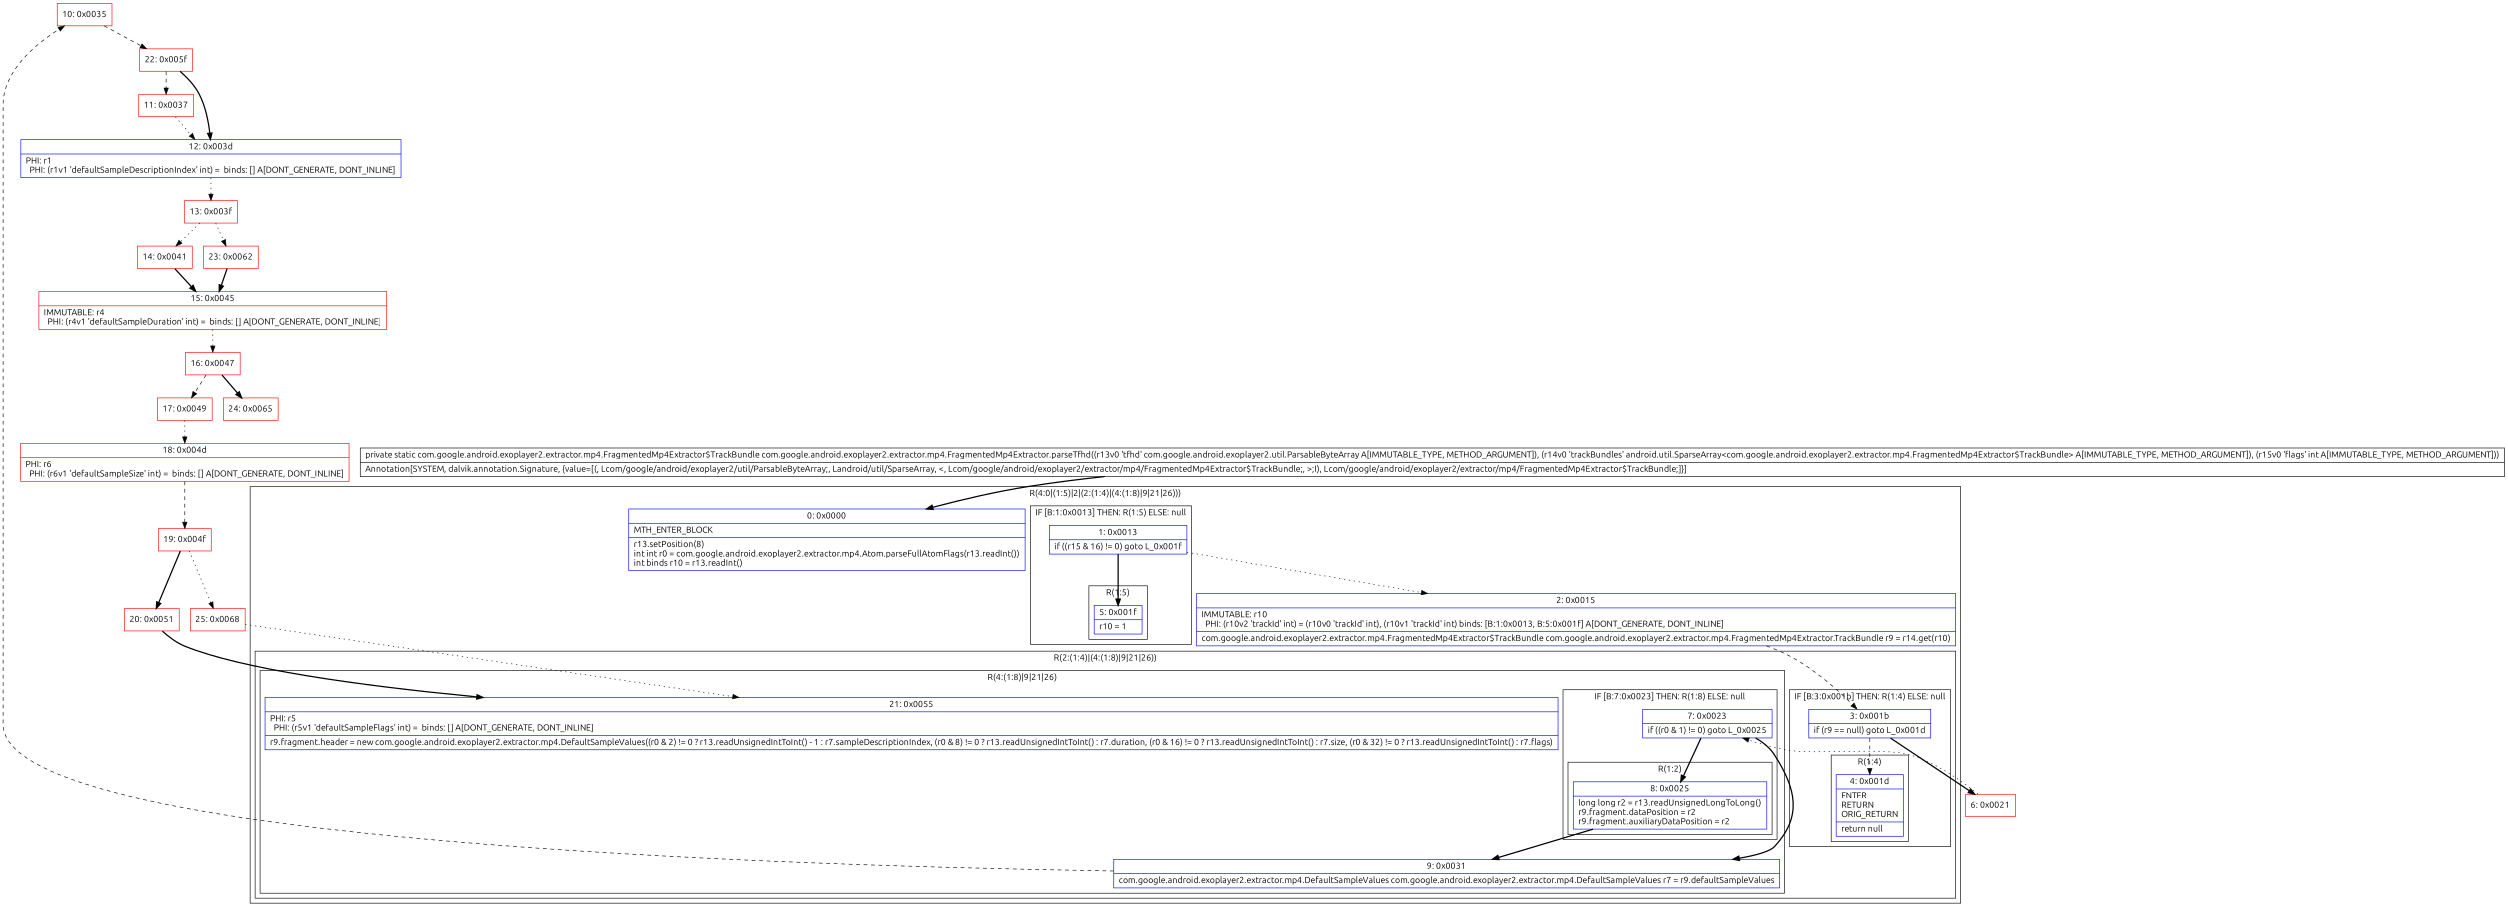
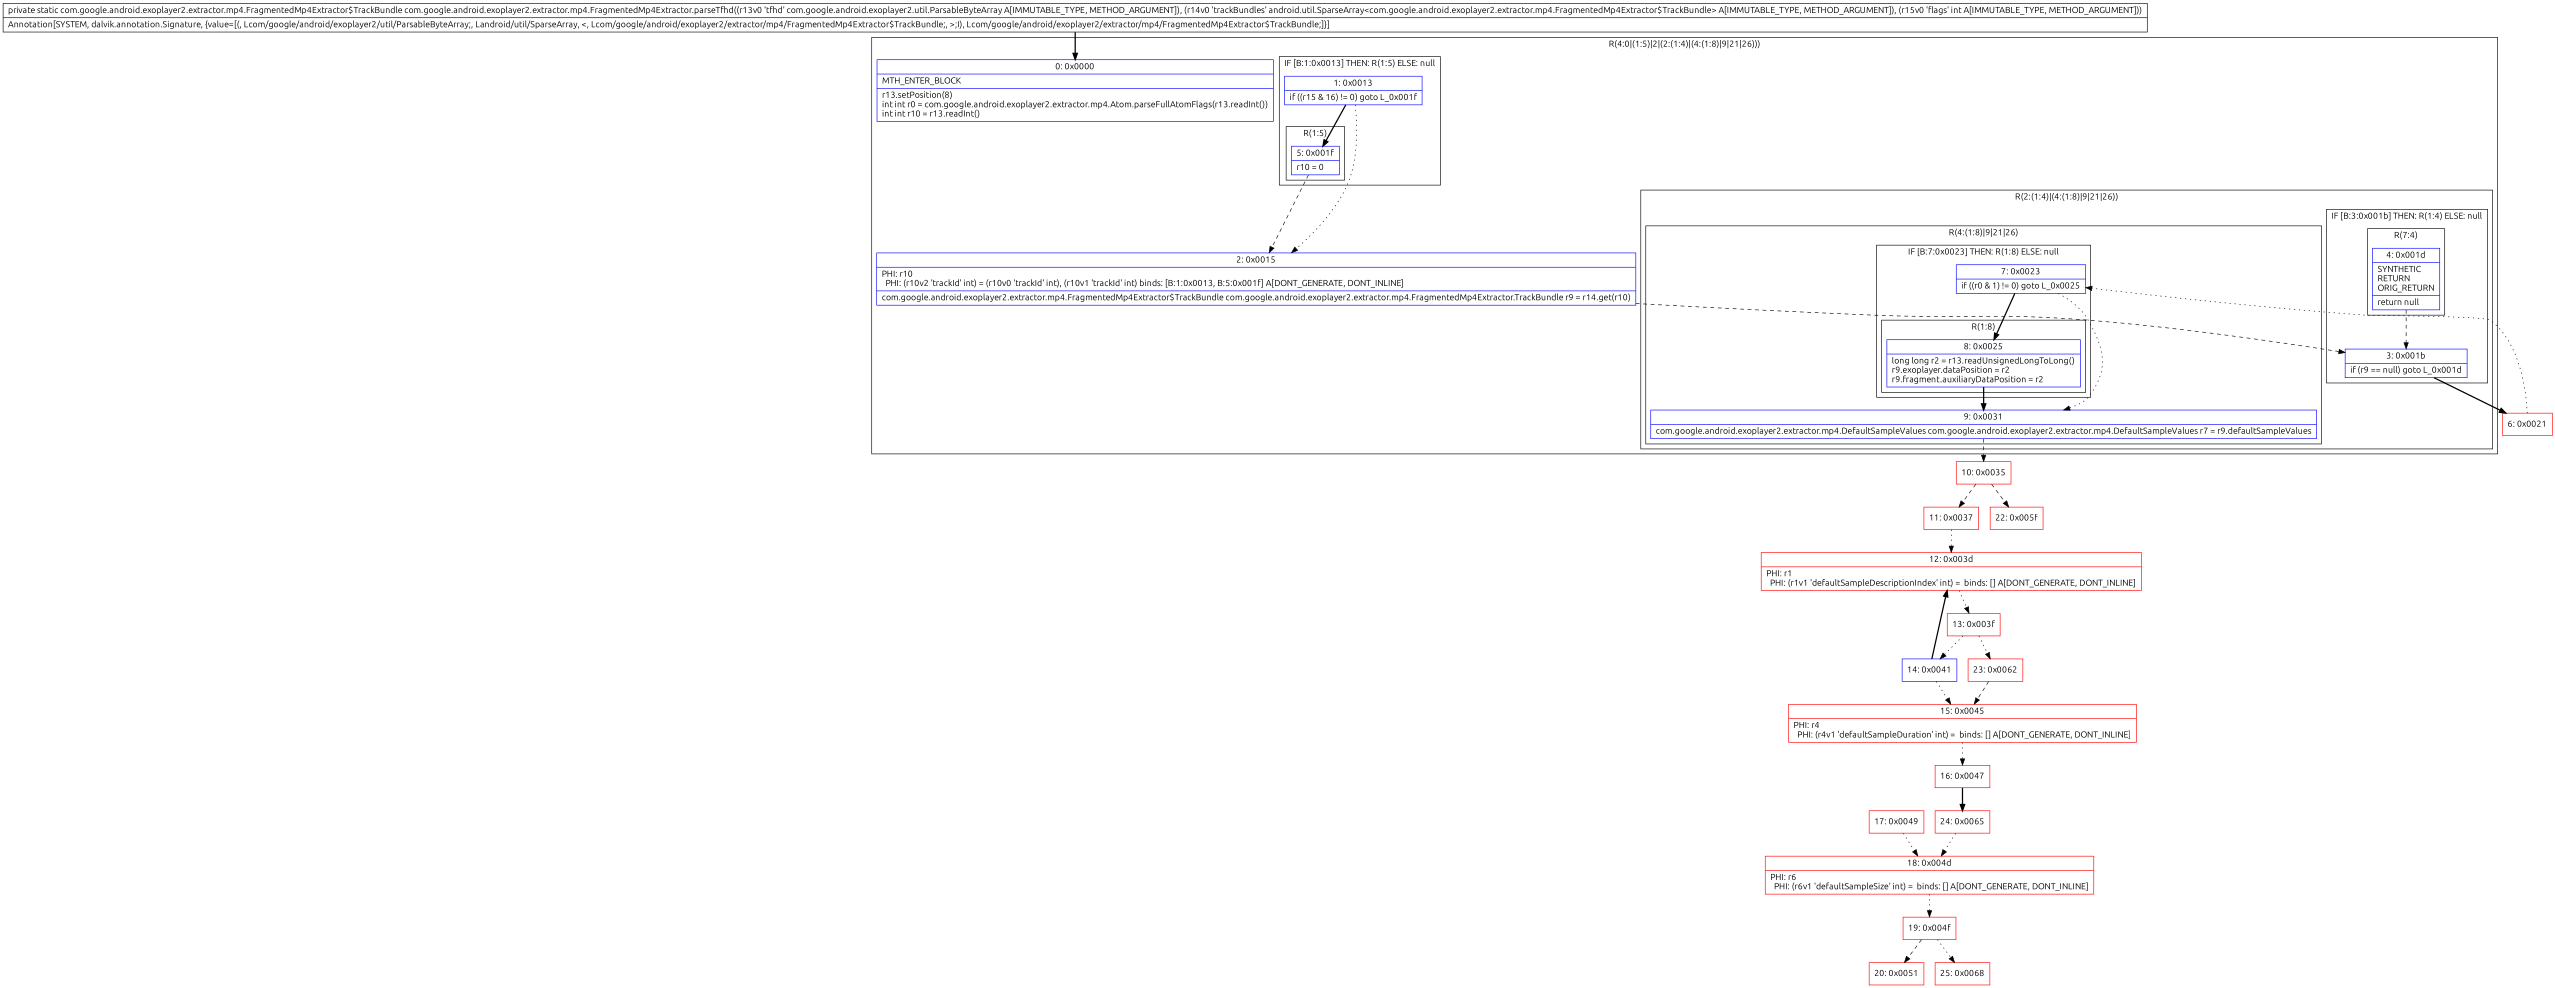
  digraph {
    fontname=Ubuntu
    node [color=red fontname=Ubuntu shape=record]
    edge [fontname=Ubuntu style=dotted]
-   n1 [color=blue label="{5\:\ 0x001f|r10 = 1\l}"]
+   n1 [color=blue label="{5\:\ 0x001f|r10 = 0\l}"]
    n2 [color=blue label="{1\:\ 0x0013|if ((r15 & 16) != 0) goto L_0x001f\l}"]
-   n3 [color=blue label="{4\:\ 0x001d|ENTER\lRETURN\lORIG_RETURN\l|return null\l}"]
+   n3 [color=blue label="{4\:\ 0x001d|SYNTHETIC\lRETURN\lORIG_RETURN\l|return null\l}"]
    n4 [color=blue label="{3\:\ 0x001b|if (r9 == null) goto L_0x001d\l}"]
-   n5 [color=blue label="{8\:\ 0x0025|long long r2 = r13.readUnsignedLongToLong()\lr9.fragment.dataPosition = r2\lr9.fragment.auxiliaryDataPosition = r2\l}"]
+   n5 [color=blue label="{8\:\ 0x0025|long long r2 = r13.readUnsignedLongToLong()\lr9.exoplayer.dataPosition = r2\lr9.fragment.auxiliaryDataPosition = r2\l}"]
    n6 [color=blue label="{7\:\ 0x0023|if ((r0 & 1) != 0) goto L_0x0025\l}"]
    n7 [color=blue label="{9\:\ 0x0031|com.google.android.exoplayer2.extractor.mp4.DefaultSampleValues com.google.android.exoplayer2.extractor.mp4.DefaultSampleValues r7 = r9.defaultSampleValues\l}"]
-   n8 [color=blue label="{21\:\ 0x0055|PHI: r5 \l  PHI: (r5v1 'defaultSampleFlags' int) =  binds: [] A[DONT_GENERATE, DONT_INLINE]\l|r9.fragment.header = new com.google.android.exoplayer2.extractor.mp4.DefaultSampleValues((r0 & 2) != 0 ? r13.readUnsignedIntToInt() \- 1 : r7.sampleDescriptionIndex, (r0 & 8) != 0 ? r13.readUnsignedIntToInt() : r7.duration, (r0 & 16) != 0 ? r13.readUnsignedIntToInt() : r7.size, (r0 & 32) != 0 ? r13.readUnsignedIntToInt() : r7.flags)\l}"]
-   n9 [color=blue label="{0\:\ 0x0000|MTH_ENTER_BLOCK\l|r13.setPosition(8)\lint int r0 = com.google.android.exoplayer2.extractor.mp4.Atom.parseFullAtomFlags(r13.readInt())\lint binds r10 = r13.readInt()\l}"]
-   n10 [color=blue label="{2\:\ 0x0015|IMMUTABLE: r10 \l  PHI: (r10v2 'trackId' int) = (r10v0 'trackId' int), (r10v1 'trackId' int) binds: [B:1:0x0013, B:5:0x001f] A[DONT_GENERATE, DONT_INLINE]\l|com.google.android.exoplayer2.extractor.mp4.FragmentedMp4Extractor$TrackBundle com.google.android.exoplayer2.extractor.mp4.FragmentedMp4Extractor.TrackBundle r9 = r14.get(r10)\l}"]
+   n9 [color=blue label="{0\:\ 0x0000|MTH_ENTER_BLOCK\l|r13.setPosition(8)\lint int r0 = com.google.android.exoplayer2.extractor.mp4.Atom.parseFullAtomFlags(r13.readInt())\lint int r10 = r13.readInt()\l}"]
+   n10 [color=blue label="{2\:\ 0x0015|PHI: r10 \l  PHI: (r10v2 'trackId' int) = (r10v0 'trackId' int), (r10v1 'trackId' int) binds: [B:1:0x0013, B:5:0x001f] A[DONT_GENERATE, DONT_INLINE]\l|com.google.android.exoplayer2.extractor.mp4.FragmentedMp4Extractor$TrackBundle com.google.android.exoplayer2.extractor.mp4.FragmentedMp4Extractor.TrackBundle r9 = r14.get(r10)\l}"]
    n11 [label="{6\:\ 0x0021}"]
    n12 [label="{10\:\ 0x0035}"]
    n13 [label="{11\:\ 0x0037}"]
    n14 [label="{22\:\ 0x005f}"]
-   n15 [color=blue label="{12\:\ 0x003d|PHI: r1 \l  PHI: (r1v1 'defaultSampleDescriptionIndex' int) =  binds: [] A[DONT_GENERATE, DONT_INLINE]\l}"]
+   n15 [label="{12\:\ 0x003d|PHI: r1 \l  PHI: (r1v1 'defaultSampleDescriptionIndex' int) =  binds: [] A[DONT_GENERATE, DONT_INLINE]\l}"]
    n16 [label="{13\:\ 0x003f}"]
-   n17 [label="{14\:\ 0x0041}"]
+   n17 [color=blue label="{14\:\ 0x0041}"]
    n18 [label="{23\:\ 0x0062}"]
-   n19 [label="{15\:\ 0x0045|IMMUTABLE: r4 \l  PHI: (r4v1 'defaultSampleDuration' int) =  binds: [] A[DONT_GENERATE, DONT_INLINE]\l}"]
+   n19 [label="{15\:\ 0x0045|PHI: r4 \l  PHI: (r4v1 'defaultSampleDuration' int) =  binds: [] A[DONT_GENERATE, DONT_INLINE]\l}"]
    n20 [label="{16\:\ 0x0047}"]
    n21 [label="{17\:\ 0x0049}"]
    n22 [label="{24\:\ 0x0065}"]
    n23 [label="{18\:\ 0x004d|PHI: r6 \l  PHI: (r6v1 'defaultSampleSize' int) =  binds: [] A[DONT_GENERATE, DONT_INLINE]\l}"]
    n24 [label="{19\:\ 0x004f}"]
    n25 [label="{20\:\ 0x0051}"]
    n26 [label="{25\:\ 0x0068}"]
    n27 [label="{private static com.google.android.exoplayer2.extractor.mp4.FragmentedMp4Extractor$TrackBundle com.google.android.exoplayer2.extractor.mp4.FragmentedMp4Extractor.parseTfhd((r13v0 'tfhd' com.google.android.exoplayer2.util.ParsableByteArray A[IMMUTABLE_TYPE, METHOD_ARGUMENT]), (r14v0 'trackBundles' android.util.SparseArray\<com.google.android.exoplayer2.extractor.mp4.FragmentedMp4Extractor$TrackBundle\> A[IMMUTABLE_TYPE, METHOD_ARGUMENT]), (r15v0 'flags' int A[IMMUTABLE_TYPE, METHOD_ARGUMENT]))  | Annotation[SYSTEM, dalvik.annotation.Signature, \{value=[(, Lcom\/google\/android\/exoplayer2\/util\/ParsableByteArray;, Landroid\/util\/SparseArray, \<, Lcom\/google\/android\/exoplayer2\/extractor\/mp4\/FragmentedMp4Extractor$TrackBundle;, \>;I), Lcom\/google\/android\/exoplayer2\/extractor\/mp4\/FragmentedMp4Extractor$TrackBundle;]\}]\l}" color=""]
    subgraph cluster_1 {
      label="R(4:0|(1:5)|2|(2:(1:4)|(4:(1:8)|9|21|26)))"
      n9
      n10
      subgraph cluster_2 {
        label="IF [B:1:0x0013] THEN: R(1:5) ELSE: null"
        n2
        subgraph cluster_3 {
          label="R(1:5)"
          n1
        }
      }
      subgraph cluster_4 {
        label="R(2:(1:4)|(4:(1:8)|9|21|26))"
        subgraph cluster_5 {
          label="IF [B:3:0x001b] THEN: R(1:4) ELSE: null"
          n4
          subgraph cluster_6 {
-           label="R(1:4)"
+           label="R(7:4)"
            n3
          }
        }
        subgraph cluster_7 {
          label="R(4:(1:8)|9|21|26)"
          n7
-         n8
          subgraph cluster_8 {
            label="IF [B:7:0x0023] THEN: R(1:8) ELSE: null"
            n6
            subgraph cluster_9 {
-             label="R(1:2)"
+             label="R(1:8)"
              n5
            }
          }
        }
      }
    }
+   n1 -> n10 [style=dashed]
    n2 -> n1 [style=bold]
    n2 -> n10
-   n4 -> n3 [style=dashed]
+   n3 -> n4 [style=dashed]
    n4 -> n11 [style=bold]
    n5 -> n7 [style=bold]
    n6 -> n5 [style=bold]
-   n6 -> n7 [style=bold]
+   n6 -> n7
    n7 -> n12 [style=dashed]
    n10 -> n4 [style=dashed]
    n11 -> n6
-   n14 -> n13 [style=dashed]
+   n12 -> n13 [style=dashed]
    n12 -> n14 [style=dashed]
    n13 -> n15
-   n14 -> n15 [style=bold]
+   n17 -> n15 [style=bold]
    n15 -> n16
    n16 -> n17
    n16 -> n18
-   n17 -> n19 [style=bold]
-   n18 -> n19 [style=bold]
+   n17 -> n19
+   n18 -> n19 [style=dashed]
    n19 -> n20
-   n20 -> n21 [style=dashed]
    n20 -> n22 [style=bold]
    n21 -> n23
-   n23 -> n24 [style=dashed]
-   n24 -> n25 [style=bold]
+   n22 -> n23
+   n23 -> n24
+   n24 -> n25 [style=dashed]
    n24 -> n26
-   n25 -> n8 [style=bold]
-   n26 -> n8
    n27 -> n9 [style=bold]
  }
